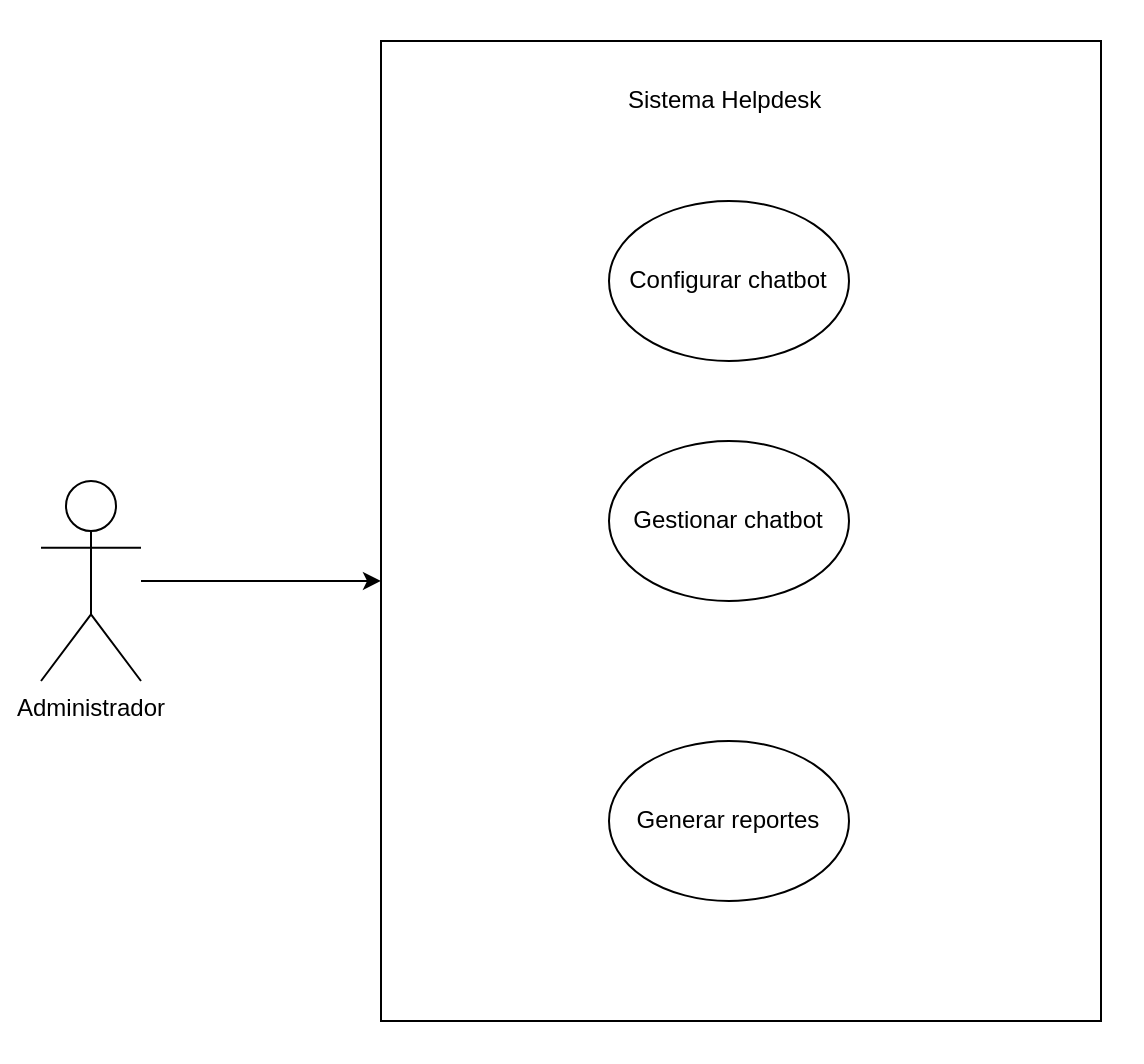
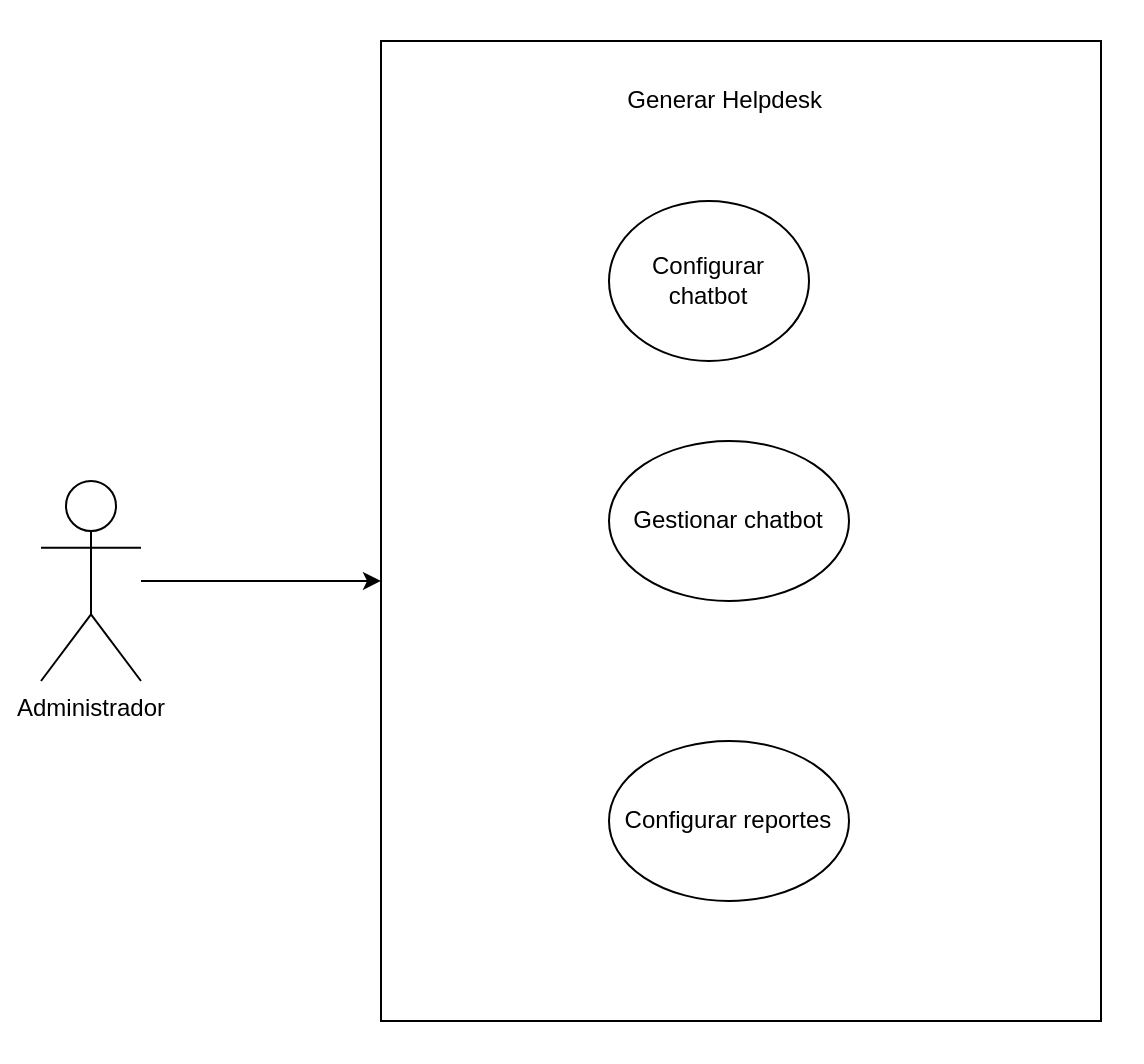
  <mxCell id="0" />
  <mxCell id="1" parent="0" />
  <mxCell id="2" value="&lt;div&gt;&lt;font style=&quot;vertical-align: inherit;&quot; dir=&quot;auto&quot;&gt;&lt;font style=&quot;vertical-align: inherit;&quot; dir=&quot;auto&quot;&gt;Administrador&lt;/font&gt;&lt;/font&gt;&lt;/div&gt;" style="shape=umlActor;verticalLabelPosition=bottom;verticalAlign=top;html=1;outlineConnect=0;" vertex="1" parent="1"><mxGeometry x="20" y="240" width="50" height="100" as="geometry" /></mxCell>
  <mxCell id="3" value="" style="rounded=0;whiteSpace=wrap;html=1;" vertex="1" parent="1"><mxGeometry x="190" y="20" width="360" height="490" as="geometry" /></mxCell>
  <mxCell id="4" value="" style="endArrow=classic;html=1;rounded=0;entryX=0;entryY=0.551;entryDx=0;entryDy=0;entryPerimeter=0;" edge="1" parent="1" source="2" target="3"><mxGeometry width="50" height="50" relative="1" as="geometry"><mxPoint x="340" y="370" as="sourcePoint" /><mxPoint x="390" y="320" as="targetPoint" /><Array as="points"><mxPoint x="140" y="290" /></Array></mxGeometry></mxCell>
- <mxCell id="5" value="&lt;font style=&quot;vertical-align: inherit;&quot; dir=&quot;auto&quot;&gt;&lt;font style=&quot;vertical-align: inherit;&quot; dir=&quot;auto&quot;&gt;Sistema Helpdesk&amp;nbsp;&lt;/font&gt;&lt;/font&gt;" style="text;html=1;align=center;verticalAlign=middle;whiteSpace=wrap;rounded=0;" vertex="1" parent="1"><mxGeometry x="284" y="30" width="160" height="40" as="geometry" /></mxCell>
- <mxCell id="6" value="Configurar chatbot" style="ellipse;whiteSpace=wrap;html=1;" vertex="1" parent="1"><mxGeometry x="304" y="100" width="120" height="80" as="geometry" /></mxCell>
+ <mxCell id="5" value="&lt;font style=&quot;vertical-align: inherit;&quot; dir=&quot;auto&quot;&gt;&lt;font style=&quot;vertical-align: inherit;&quot; dir=&quot;auto&quot;&gt;Generar Helpdesk&amp;nbsp;&lt;/font&gt;&lt;/font&gt;" style="text;html=1;align=center;verticalAlign=middle;whiteSpace=wrap;rounded=0;" vertex="1" parent="1"><mxGeometry x="284" y="30" width="160" height="40" as="geometry" /></mxCell>
+ <mxCell id="6" value="Configurar chatbot" style="ellipse;whiteSpace=wrap;html=1;" vertex="1" parent="1"><mxGeometry x="304" y="100" width="100" height="80" as="geometry" /></mxCell>
  <mxCell id="7" value="Gestionar chatbot" style="ellipse;whiteSpace=wrap;html=1;" vertex="1" parent="1"><mxGeometry x="304" y="220" width="120" height="80" as="geometry" /></mxCell>
- <mxCell id="8" value="Generar reportes" style="ellipse;whiteSpace=wrap;html=1;" vertex="1" parent="1"><mxGeometry x="304" y="370" width="120" height="80" as="geometry" /></mxCell>
+ <mxCell id="8" value="Configurar reportes" style="ellipse;whiteSpace=wrap;html=1;" vertex="1" parent="1"><mxGeometry x="304" y="370" width="120" height="80" as="geometry" /></mxCell>
